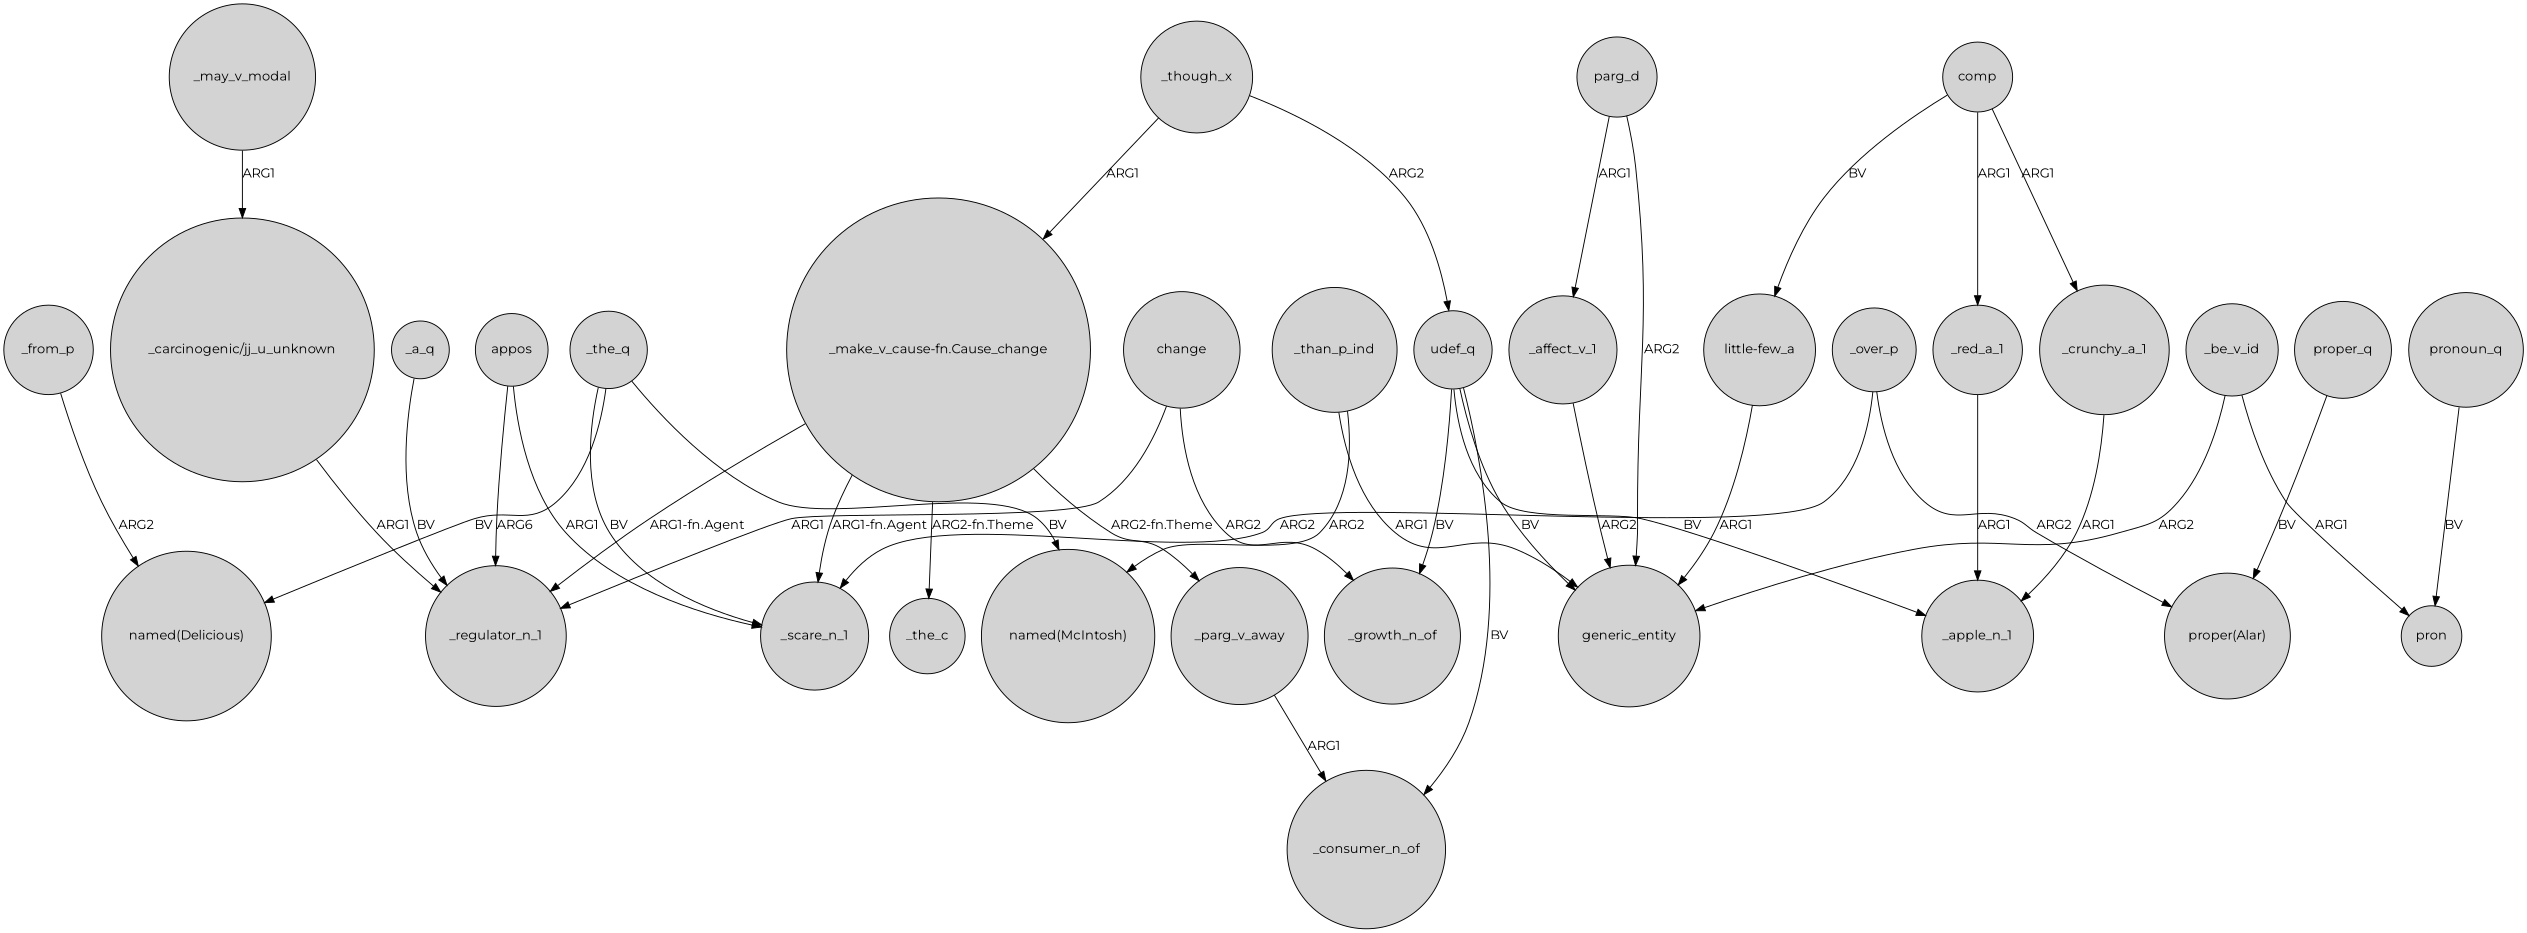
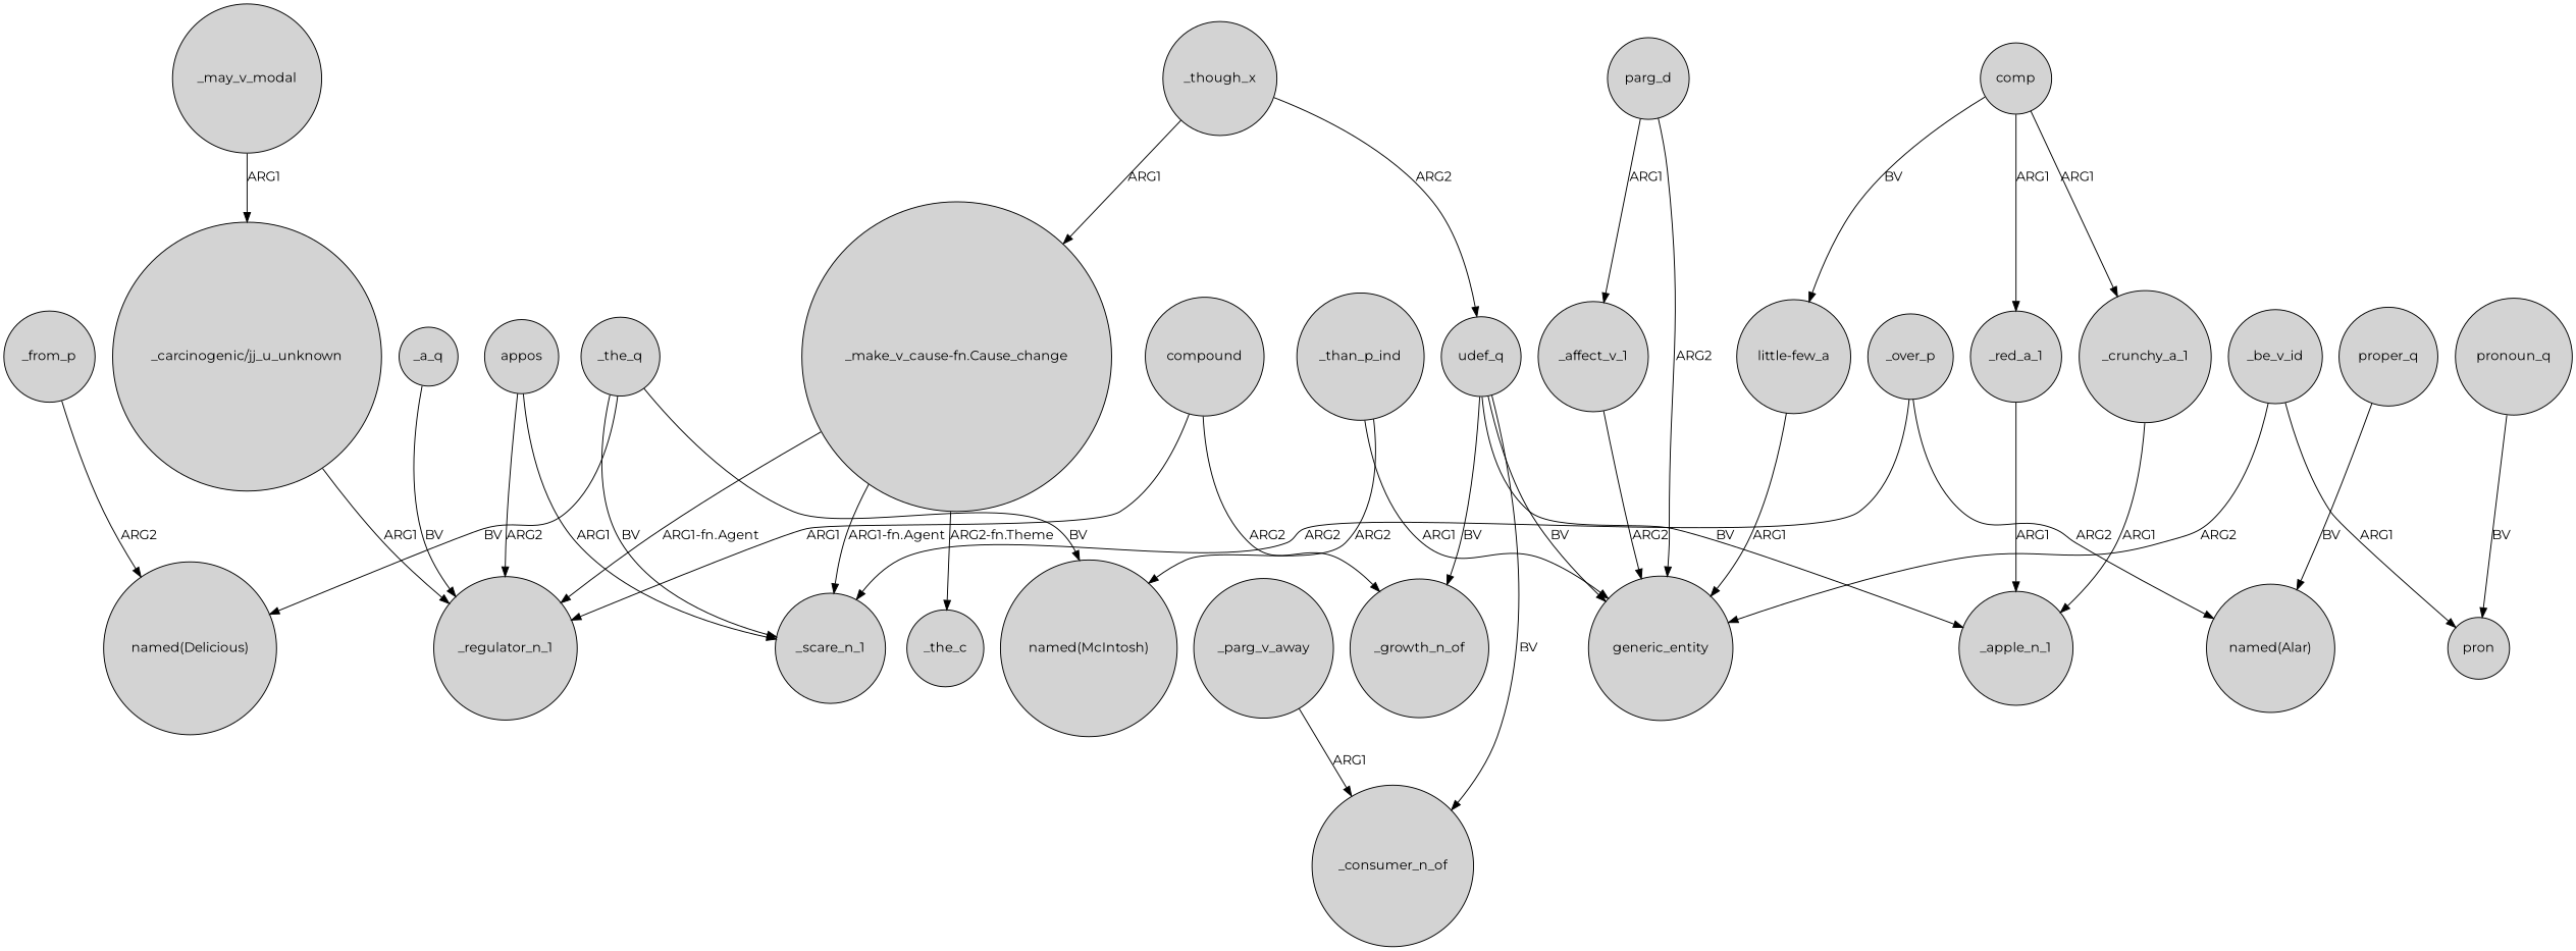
  digraph {
    fontname=Montserrat
    node [fontname=Montserrat shape=circle style=filled]
    edge [fontname=Montserrat]
    _than_p_ind
    "named(McIntosh)"
    generic_entity
    n4 [label=_the_c]
    "_make_v_cause-fn.Cause_change"
    _regulator_n_1
    n7 [label=_parg_v_away]
    _scare_n_1
    _consumer_n_of
    appos
    udef_q
    _apple_n_1
    _growth_n_of
    _the_q
    "named(Delicious)"
    comp
    _red_a_1
    _crunchy_a_1
    "little-few_a"
    parg_d
    _affect_v_1
    _a_q
    _over_p
-   "named(Alar)" [label="proper(Alar)"]
-   compound [label=change]
+   "named(Alar)"
+   compound
    _from_p
    _be_v_id
    pron
    pronoun_q
    "_carcinogenic/jj_u_unknown"
    _may_v_modal
    _though_x
    proper_q
    _than_p_ind -> "named(McIntosh)" [label=ARG2]
    _than_p_ind -> generic_entity [label=ARG1]
    "_make_v_cause-fn.Cause_change" -> n4 [label="ARG2-fn.Theme"]
    "_make_v_cause-fn.Cause_change" -> _regulator_n_1 [label="ARG1-fn.Agent"]
-   "_make_v_cause-fn.Cause_change" -> n7 [label="ARG2-fn.Theme"]
    "_make_v_cause-fn.Cause_change" -> _scare_n_1 [label="ARG1-fn.Agent"]
    n7 -> _consumer_n_of [label=ARG1]
-   appos -> _regulator_n_1 [label=ARG6]
+   appos -> _regulator_n_1 [label=ARG2]
    appos -> _scare_n_1 [label=ARG1]
    udef_q -> generic_entity [label=BV]
    udef_q -> _consumer_n_of [label=BV]
    udef_q -> _apple_n_1 [label=BV]
    udef_q -> _growth_n_of [label=BV]
    _the_q -> "named(McIntosh)" [label=BV]
    _the_q -> _scare_n_1 [label=BV]
    _the_q -> "named(Delicious)" [label=BV]
    comp -> _red_a_1 [label=ARG1]
    comp -> _crunchy_a_1 [label=ARG1]
    comp -> "little-few_a" [label=BV]
    _red_a_1 -> _apple_n_1 [label=ARG1]
    _crunchy_a_1 -> _apple_n_1 [label=ARG1]
    "little-few_a" -> generic_entity [label=ARG1]
    parg_d -> generic_entity [label=ARG2]
    parg_d -> _affect_v_1 [label=ARG1]
    _affect_v_1 -> generic_entity [label=ARG2]
    _a_q -> _regulator_n_1 [label=BV]
    _over_p -> _scare_n_1 [label=ARG2]
    _over_p -> "named(Alar)" [label=ARG2]
    compound -> _regulator_n_1 [label=ARG1]
    compound -> _growth_n_of [label=ARG2]
    _from_p -> "named(Delicious)" [label=ARG2]
    _be_v_id -> generic_entity [label=ARG2]
    _be_v_id -> pron [label=ARG1]
    pronoun_q -> pron [label=BV]
    "_carcinogenic/jj_u_unknown" -> _regulator_n_1 [label=ARG1]
    _may_v_modal -> "_carcinogenic/jj_u_unknown" [label=ARG1]
    _though_x -> "_make_v_cause-fn.Cause_change" [label=ARG1]
    _though_x -> udef_q [label=ARG2]
    proper_q -> "named(Alar)" [label=BV]
  }
